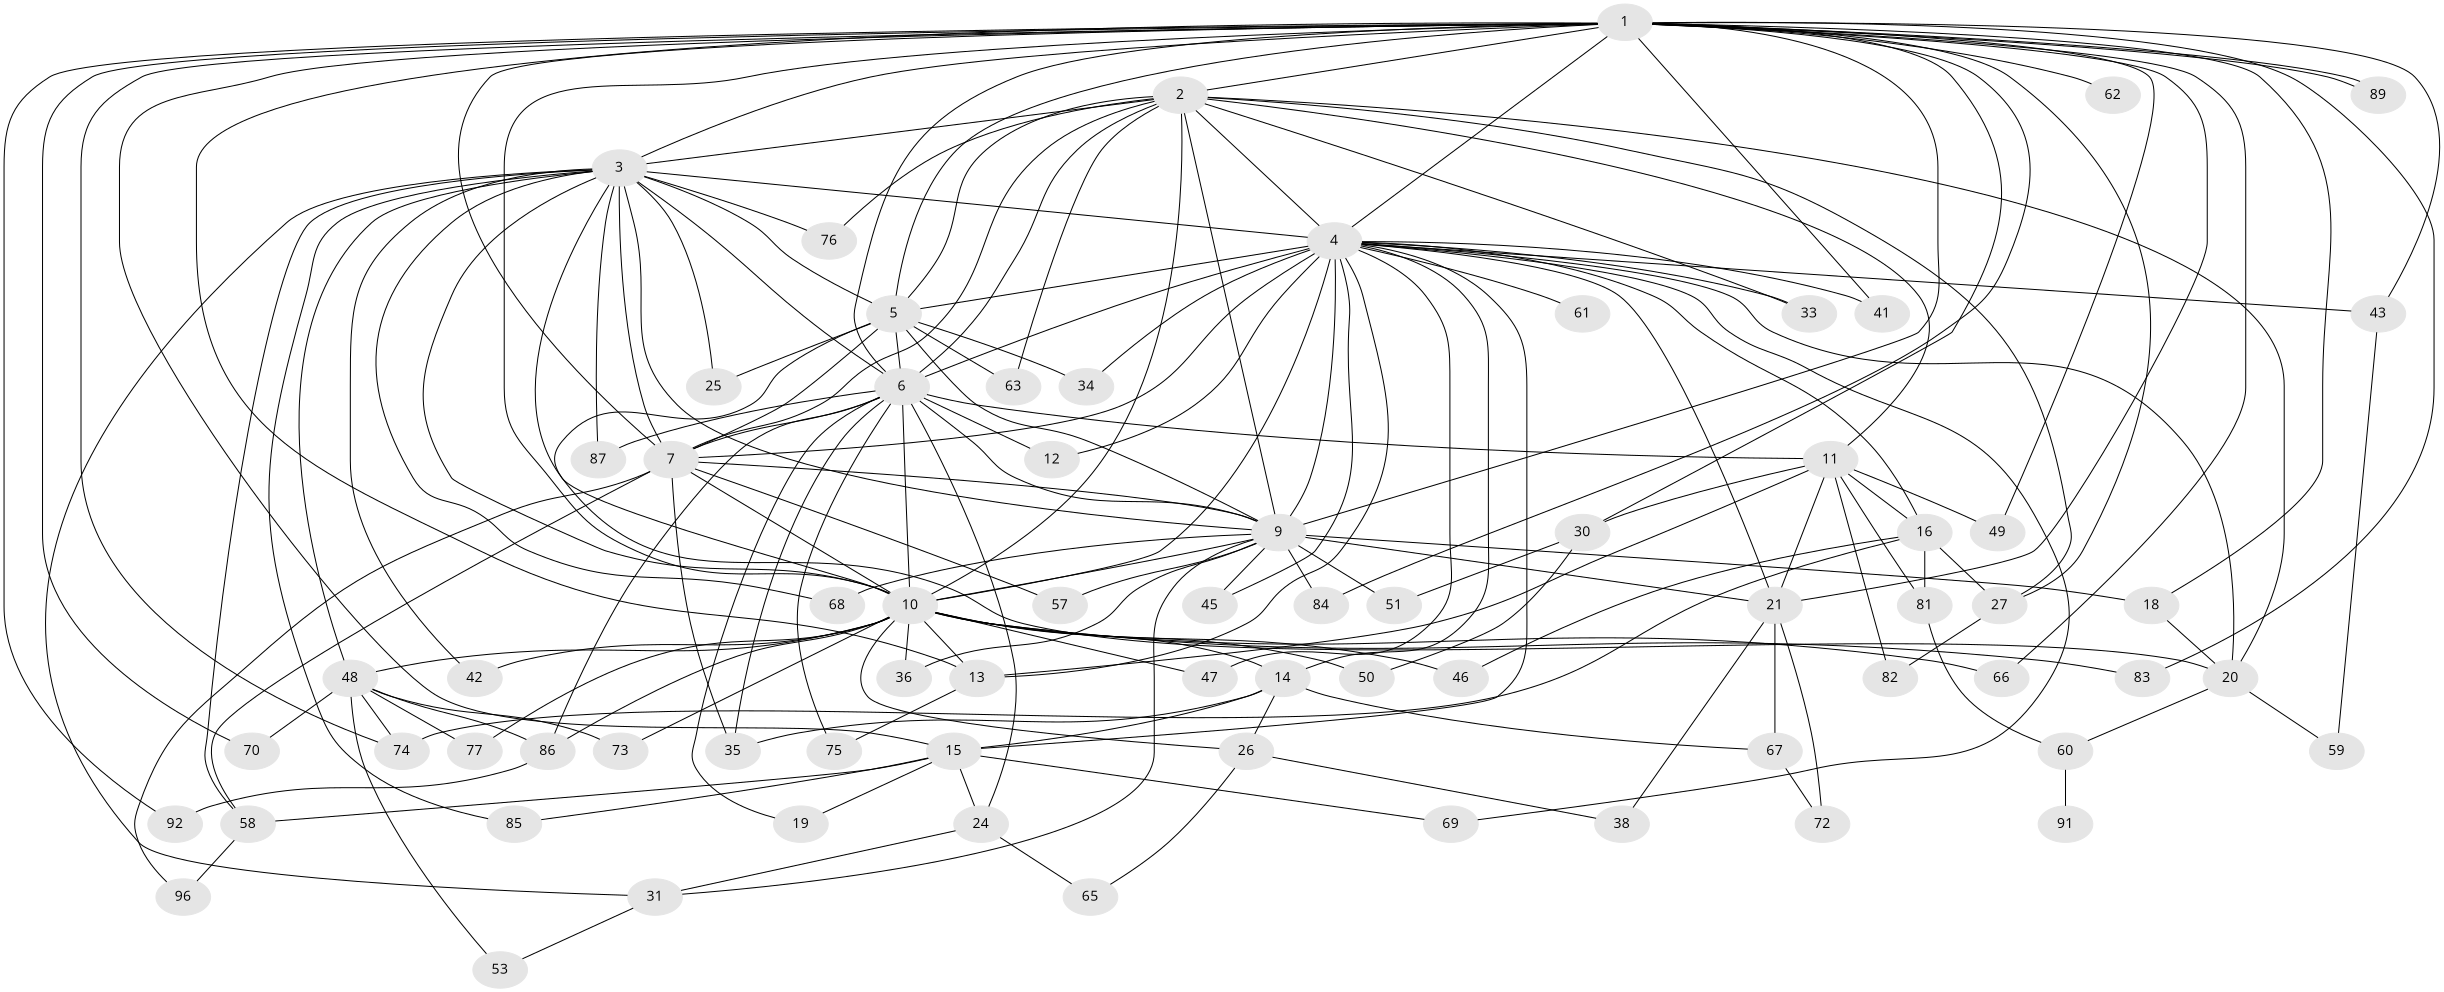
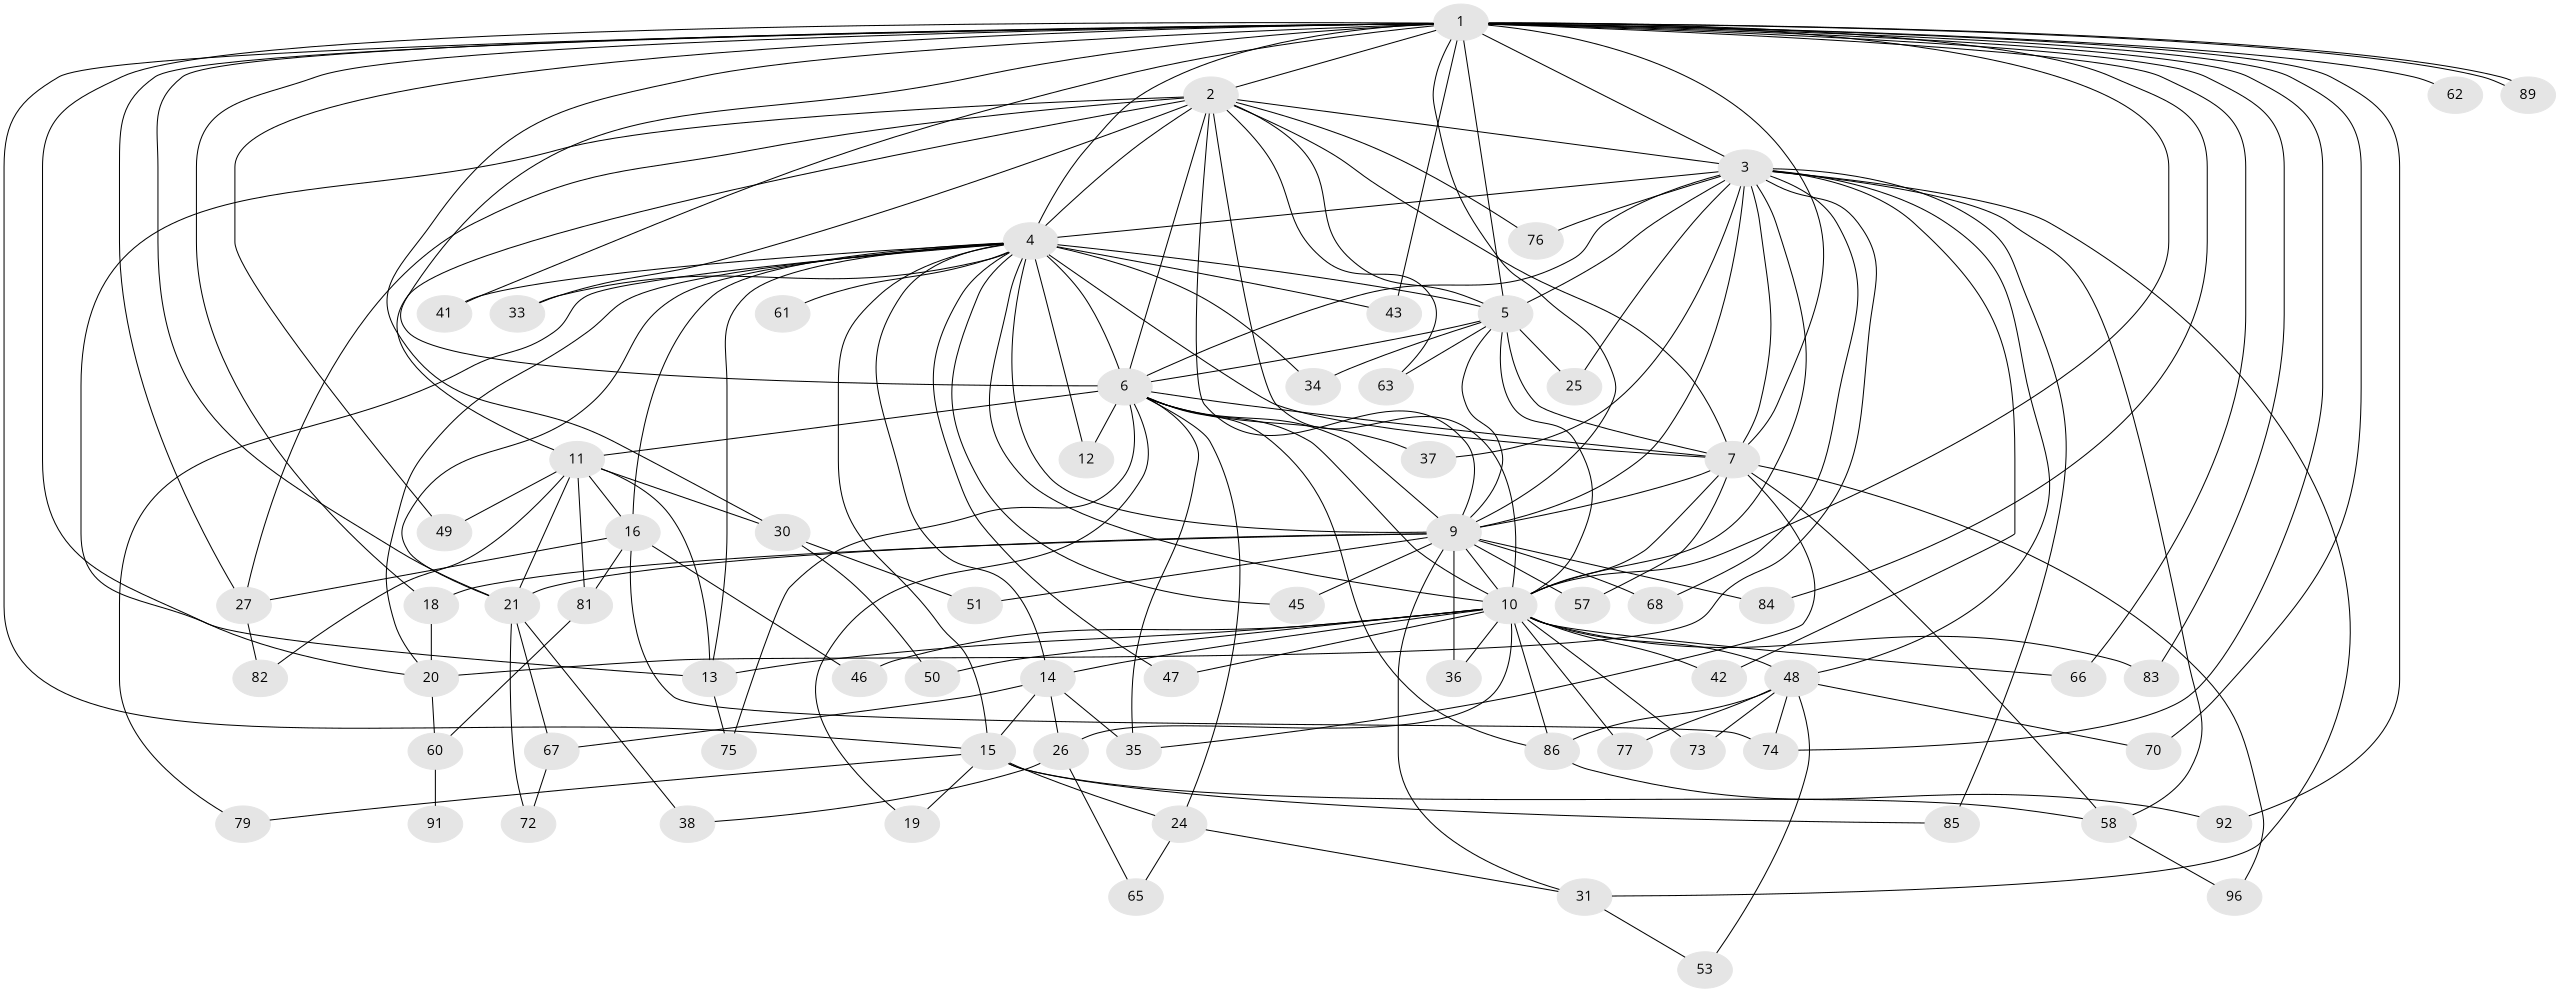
  graph {
    fontname="Open Sans"
    node [color=gray90 fontname="Open Sans" style=filled]
    edge [fontname="Open Sans"]
    1 [super="+71"]
    2 [super="+40"]
    3 [super="+22"]
    4 [super="+8"]
    5 [super="+56"]
    6 [super="+44"]
    7 [super="+64"]
    9 [super="+28"]
    10 [super="+79"]
    13 [super="+54"]
    15 [super="+29"]
    n12 [label=18]
    21 [super="+55"]
    27 [super="+94"]
    30
    41
    43 [super="+78"]
    49
    62
    66
    70
    74
    83
    84
    89
    92
    11 [super="+23"]
    20 [super="+39"]
    33
    63
    76
    25
    31 [super="+32"]
    42
    48 [super="+90"]
    58 [super="+88"]
    68
    85
-   87
+   87 [label=37]
    12 [super="+18"]
    14
    16 [super="+50"]
    34
    45
    47
    61
-   69
+   69 [label=79]
    19
    24
    35 [super="+37"]
    75
    86 [super="+95"]
    57
    96
    36 [super="+93"]
    51
    26
    46
    73
    77
    n61 [label=50]
    67
    38
    72
    82
-   59
    81
    60
    53
    65
    91
    1 -- 2
    1 -- 3 [weight=2]
    1 -- 4 [weight=2]
    1 -- 5
    1 -- 6
    1 -- 7
    1 -- 9
    1 -- 10
    1 -- 13
    1 -- 15
    1 -- n12
    1 -- 21
    1 -- 27
    1 -- 30
    1 -- 41
    1 -- 43
    1 -- 49
    1 -- 62
    1 -- 66
    1 -- 70
    1 -- 74
    1 -- 83
    1 -- 84
    1 -- 89
    1 -- 89
    1 -- 92
    2 -- 3
    2 -- 4 [weight=2]
    2 -- 5
    2 -- 6
    2 -- 7
    2 -- 9
    2 -- 10
    2 -- 27
    2 -- 11
    2 -- 20
    2 -- 33
    2 -- 63
    2 -- 76
    3 -- 4 [weight=2]
    3 -- 5
    3 -- 6
    3 -- 7
    3 -- 9
    3 -- 10 [weight=2]
    3 -- 20
    3 -- 76
    3 -- 25
    3 -- 31
    3 -- 42
    3 -- 48
    3 -- 58
    3 -- 68
    3 -- 85
    3 -- 87
    4 -- 5 [weight=2]
    4 -- 6 [weight=2]
    4 -- 7 [weight=3]
    4 -- 9 [weight=3]
    4 -- 10 [weight=2]
    4 -- 13
    4 -- 15
    4 -- 21
    4 -- 41
    4 -- 43 [weight=2]
    4 -- 20
    4 -- 33
    4 -- 12 [weight=2]
    4 -- 14
    4 -- 16
    4 -- 34
    4 -- 45
    4 -- 47
    4 -- 61 [weight=2]
    4 -- 69
    5 -- 6
    5 -- 7
    5 -- 9 [weight=2]
    5 -- 10
    5 -- 63
    5 -- 25
    5 -- 34
    6 -- 7
    6 -- 9 [weight=2]
    6 -- 10
    6 -- 11
    6 -- 87
    6 -- 12
    6 -- 19
    6 -- 24
    6 -- 35
    6 -- 75
    6 -- 86
    7 -- 9
    7 -- 10
    7 -- 58
    7 -- 35
    7 -- 57
    7 -- 96
    9 -- 10
    9 -- n12
    9 -- 21
    9 -- 84
    9 -- 31
    9 -- 68
    9 -- 45
    9 -- 57
    9 -- 36
    9 -- 51
    10 -- 13
    10 -- 66
    10 -- 83
    10 -- 42
    10 -- 48
    10 -- 14
    10 -- 47
    10 -- 86
    10 -- 36 [weight=2]
    10 -- 26
    10 -- 46
    10 -- 73
    10 -- 77
    10 -- n61
    13 -- 75
    15 -- 58
    15 -- 85
    15 -- 69
    15 -- 19
    15 -- 24
    n12 -- 20
    21 -- 67
    21 -- 38
    21 -- 72
    27 -- 82
    30 -- 51
    30 -- n61
-   43 -- 59
    11 -- 13
    11 -- 21
    11 -- 30
    11 -- 49
    11 -- 16
    11 -- 82
    11 -- 81
-   20 -- 59
    20 -- 60
    31 -- 53
    48 -- 70
    48 -- 74
    48 -- 86 [weight=2]
    48 -- 73
    48 -- 77
    48 -- 53
    58 -- 96
    14 -- 15
    14 -- 35
    14 -- 26
    14 -- 67
    16 -- 27
    16 -- 74
    16 -- 46
    16 -- 81
    24 -- 31
    24 -- 65
    86 -- 92
    26 -- 38
    26 -- 65
    67 -- 72
    81 -- 60
    60 -- 91
  }
